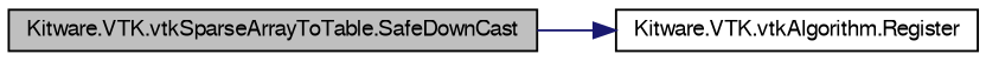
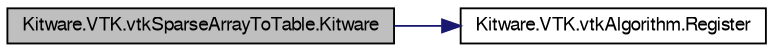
  digraph {
    rankdir=LR
    node [color=black fontname=FreeSans fontsize=10 shape=record]
-   n1 [fillcolor=grey75 fontcolor=black height=0.2 label="Kitware.VTK.vtkSparseArrayToTable.SafeDownCast" style=filled width=0.4]
+   n1 [fillcolor=grey75 fontcolor=black height=0.2 label="Kitware.VTK.vtkSparseArrayToTable.Kitware" style=filled width=0.4]
    n2 [height=0.2 label="Kitware.VTK.vtkAlgorithm.Register" width=0.4]
    n1 -> n2 [color=midnightblue fontname=FreeSans fontsize=10 labelfontname=FreeSans labelfontsize=10 style=solid]
  }
